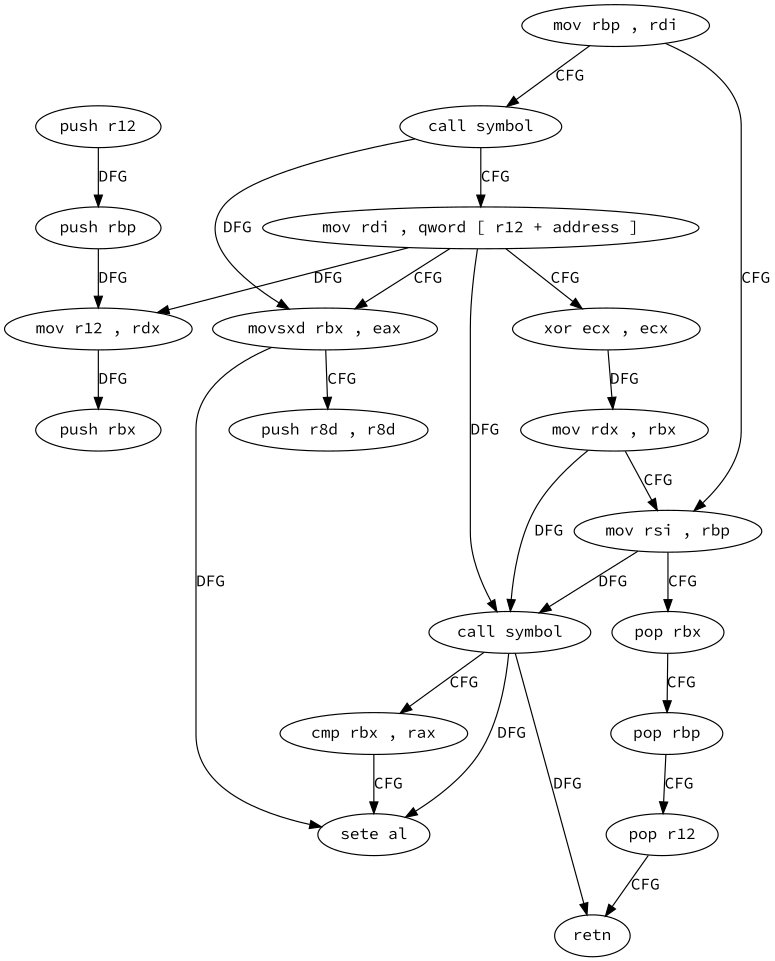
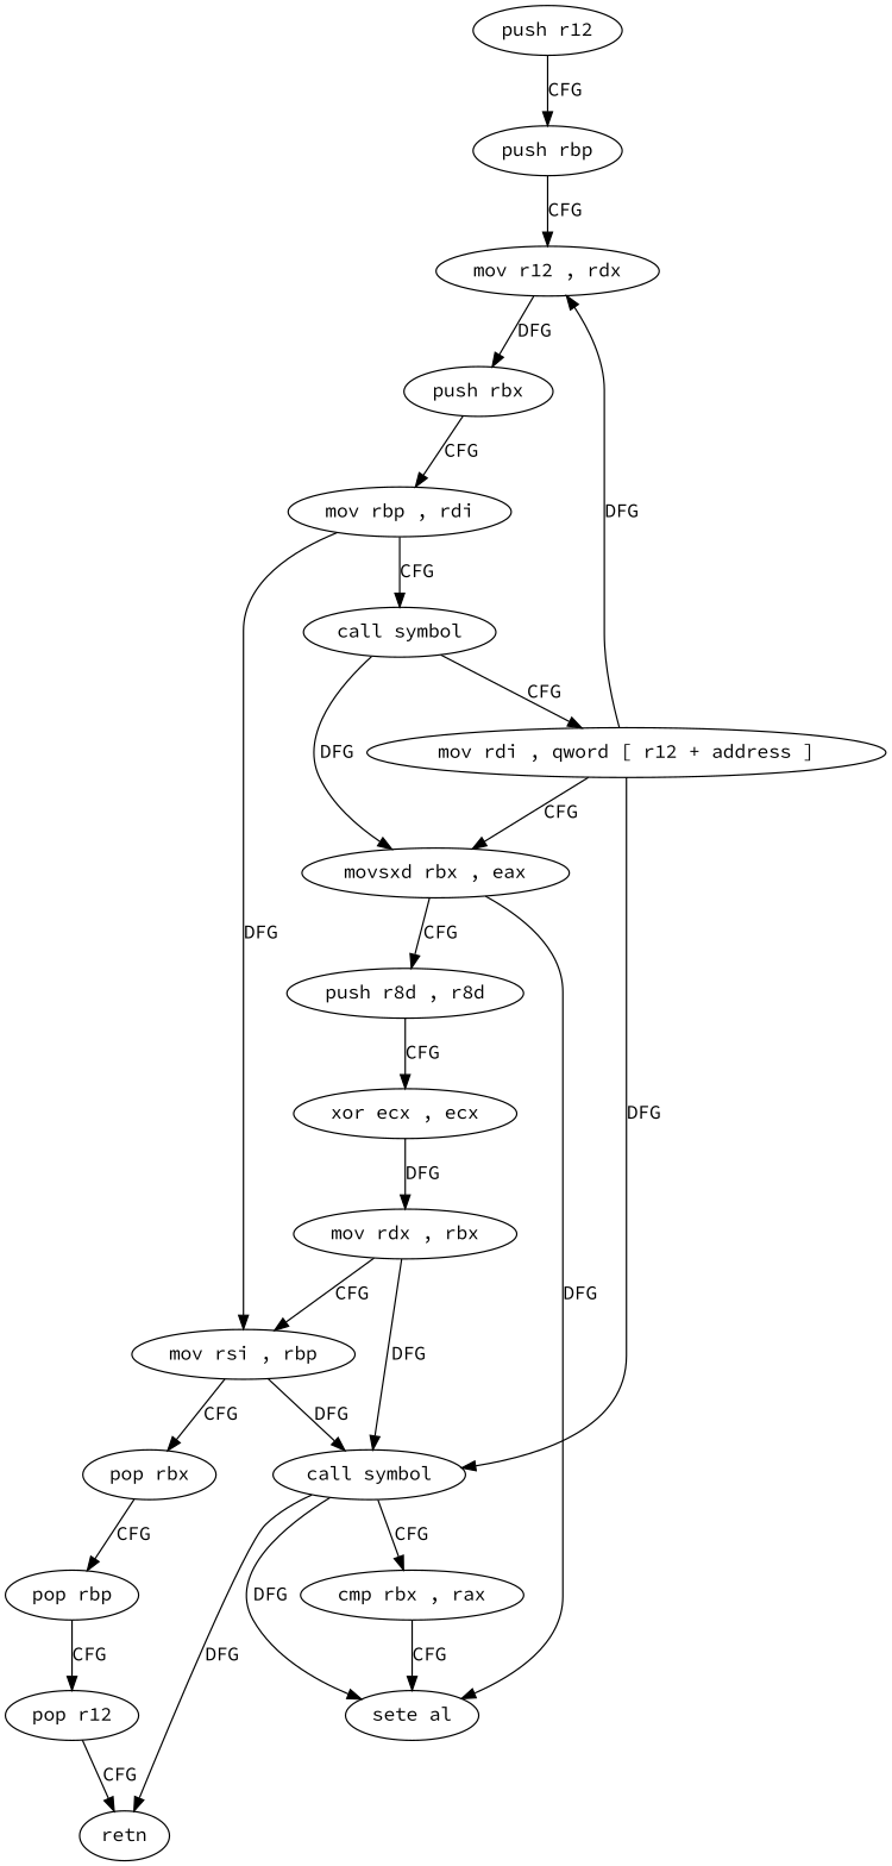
  digraph {
    fontname="Source Code Pro"
    node [fontname="Source Code Pro"]
    edge [fontname="Source Code Pro"]
    n1 [label="push r12"]
    n2 [label="push rbp"]
    n3 [label="mov r12 , rdx"]
    n4 [label="push rbx"]
    n5 [label="mov rbp , rdi"]
    n6 [label="mov rdi , qword [ r12 + address ]"]
    n7 [label="movsxd rbx , eax"]
    n8 [label="call symbol"]
    n9 [label="call symbol"]
    n10 [label="mov rsi , rbp"]
    n11 [label="pop rbx"]
    n12 [label="push r8d , r8d"]
    n13 [label="sete al"]
    n14 [label="cmp rbx , rax"]
    n15 [label=retn]
    n16 [label="xor ecx , ecx"]
    n17 [label="mov rdx , rbx"]
    n18 [label="pop rbp"]
    n19 [label="pop r12"]
-   n1 -> n2 [label=DFG]
-   n2 -> n3 [label=DFG]
+   n1 -> n2 [label=CFG]
+   n2 -> n3 [label=CFG]
    n3 -> n4 [label=DFG]
+   n4 -> n5 [label=CFG]
    n5 -> n9 [label=CFG]
-   n5 -> n10 [label=CFG]
+   n5 -> n10 [label=DFG]
    n6 -> n3 [label=DFG]
    n6 -> n7 [label=CFG]
    n6 -> n8 [label=DFG]
    n7 -> n12 [label=CFG]
    n7 -> n13 [label=DFG]
    n8 -> n13 [label=DFG]
    n8 -> n14 [label=CFG]
    n8 -> n15 [label=DFG]
    n9 -> n6 [label=CFG]
    n9 -> n7 [label=DFG]
    n10 -> n8 [label=DFG]
    n10 -> n11 [label=CFG]
    n11 -> n18 [label=CFG]
-   n6 -> n16 [label=CFG]
+   n12 -> n16 [label=CFG]
    n14 -> n13 [label=CFG]
    n16 -> n17 [label=DFG]
    n17 -> n8 [label=DFG]
    n17 -> n10 [label=CFG]
    n18 -> n19 [label=CFG]
    n19 -> n15 [label=CFG]
  }
